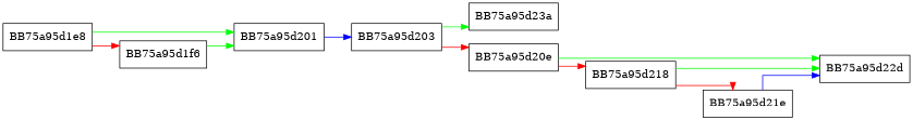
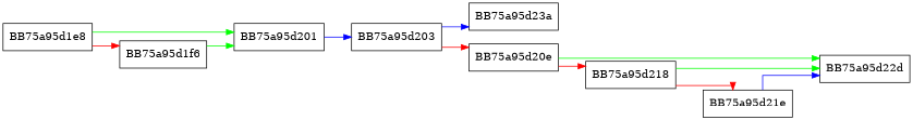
  digraph {
    rankdir=LR
    splines=ortho
    node [shape=box]
    edge [color=green]
    BB75a95d1e8
    BB75a95d201
    BB75a95d1f6
    BB75a95d203
    BB75a95d23a
    BB75a95d20e
    BB75a95d22d
    BB75a95d218
    BB75a95d21e
    BB75a95d1e8 -> BB75a95d201
    BB75a95d1e8 -> BB75a95d1f6 [color=red]
    BB75a95d201 -> BB75a95d203 [color=blue]
    BB75a95d1f6 -> BB75a95d201
-   BB75a95d203 -> BB75a95d23a
+   BB75a95d203 -> BB75a95d23a [color=blue]
    BB75a95d203 -> BB75a95d20e [color=red]
    BB75a95d20e -> BB75a95d22d
    BB75a95d20e -> BB75a95d218 [color=red]
    BB75a95d218 -> BB75a95d22d
    BB75a95d218 -> BB75a95d21e [color=red]
    BB75a95d21e -> BB75a95d22d [color=blue]
  }
